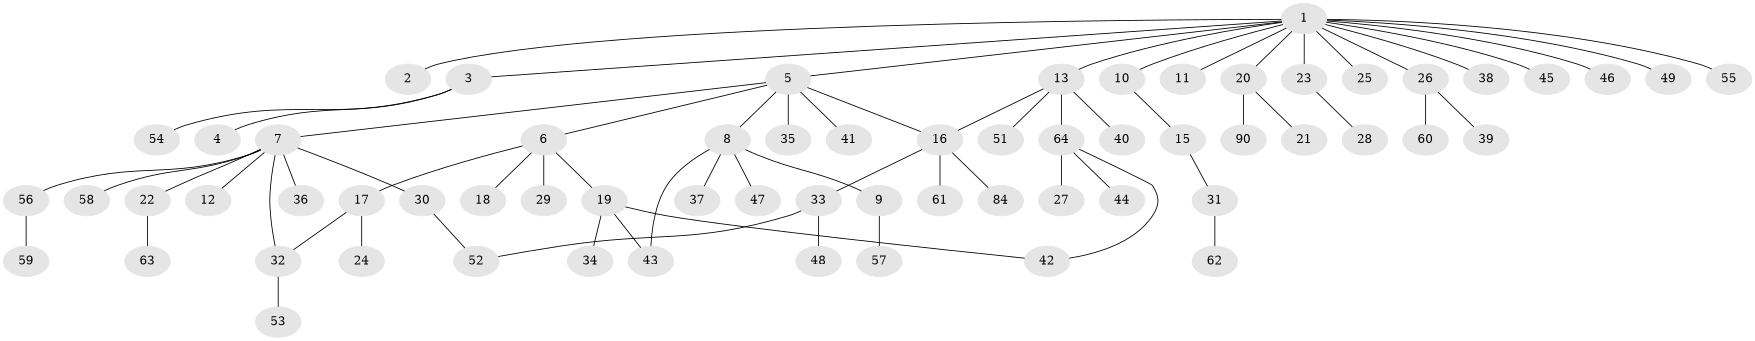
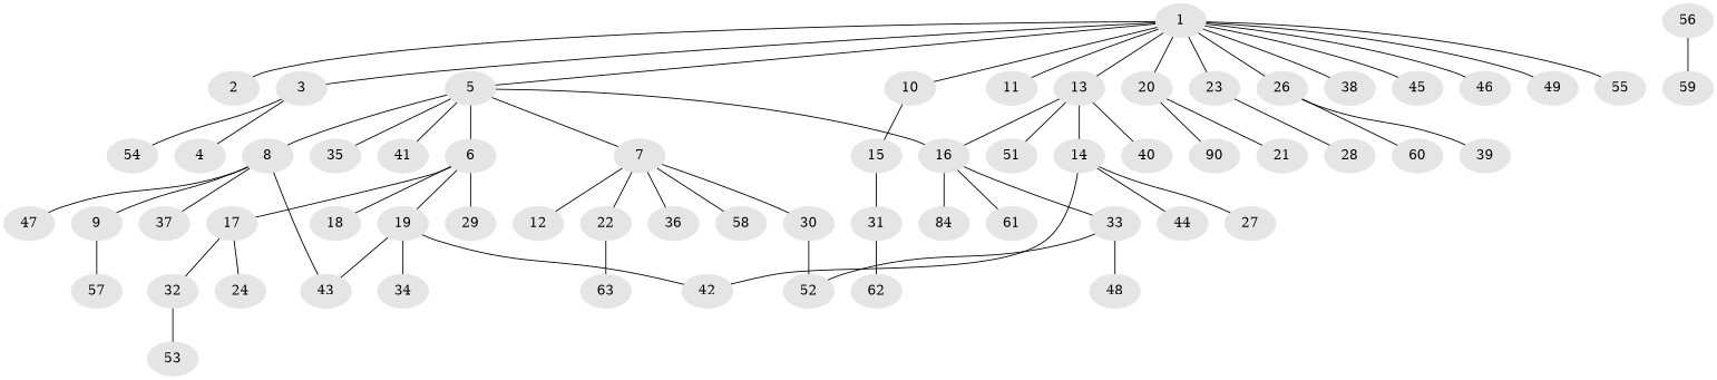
  graph {
    node [color=gray90 style=filled]
    1
    2
    3
    5
    10
    11
    13
    20
    23
-   25
    26
    38
    45
    46
    49
    55
    4
    54
    6
    7
    8
    16
    35
    41
    15
-   14 [label=64]
+   14
    40
    51
    21
    n30 [label=90]
    28
    39
    60
    17
    18
    19
    29
    12
    22
    30
    32
    36
    56
    58
    9
    37
    43
    47
    33
    61
    n51 [label=84]
    24
    42
    34
    63
    52
    53
    59
    57
    31
    27
    44
    62
    48
    1 -- 2
    1 -- 3
    1 -- 5
    1 -- 10
    1 -- 11
    1 -- 13
    1 -- 20
    1 -- 23
-   1 -- 25
    1 -- 26
    1 -- 38
    1 -- 45
    1 -- 46
    1 -- 49
    1 -- 55
    3 -- 4
    3 -- 54
    5 -- 6
    5 -- 7
    5 -- 8
    5 -- 16
    5 -- 35
    5 -- 41
    10 -- 15
    13 -- 16
    13 -- 14
    13 -- 40
    13 -- 51
    20 -- 21
    20 -- n30
    23 -- 28
    26 -- 39
    26 -- 60
    6 -- 17
    6 -- 18
    6 -- 19
    6 -- 29
    7 -- 12
    7 -- 22
    7 -- 30
-   7 -- 32
    7 -- 36
-   7 -- 56
    7 -- 58
    8 -- 9
    8 -- 37
    8 -- 43
    8 -- 47
    16 -- 33
    16 -- 61
    16 -- n51
    15 -- 31
    14 -- 42
    14 -- 27
    14 -- 44
    17 -- 32
    17 -- 24
    19 -- 43
    19 -- 42
    19 -- 34
    22 -- 63
    30 -- 52
    32 -- 53
    56 -- 59
    9 -- 57
    33 -- 52
    33 -- 48
    31 -- 62
  }
